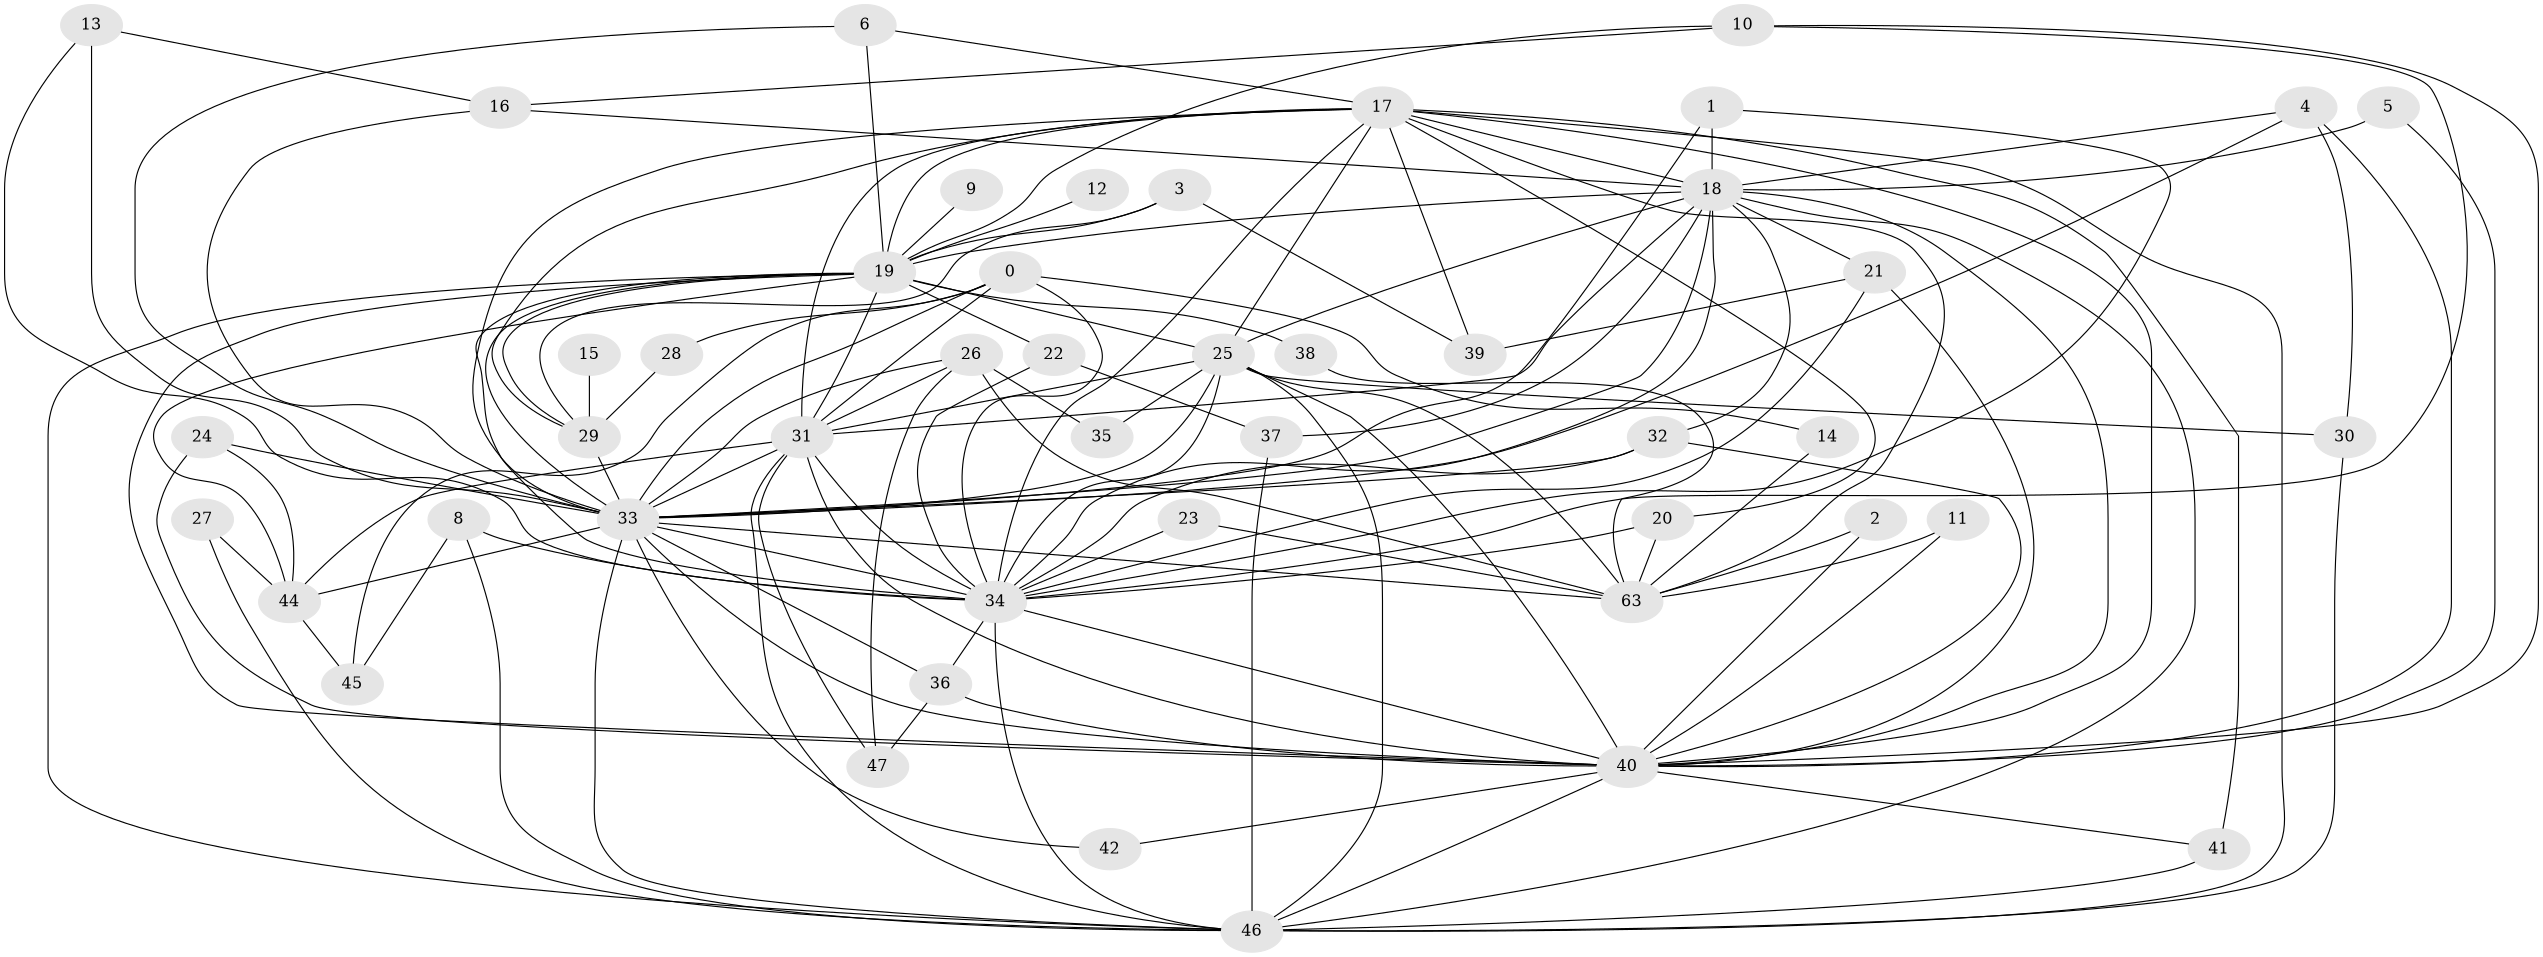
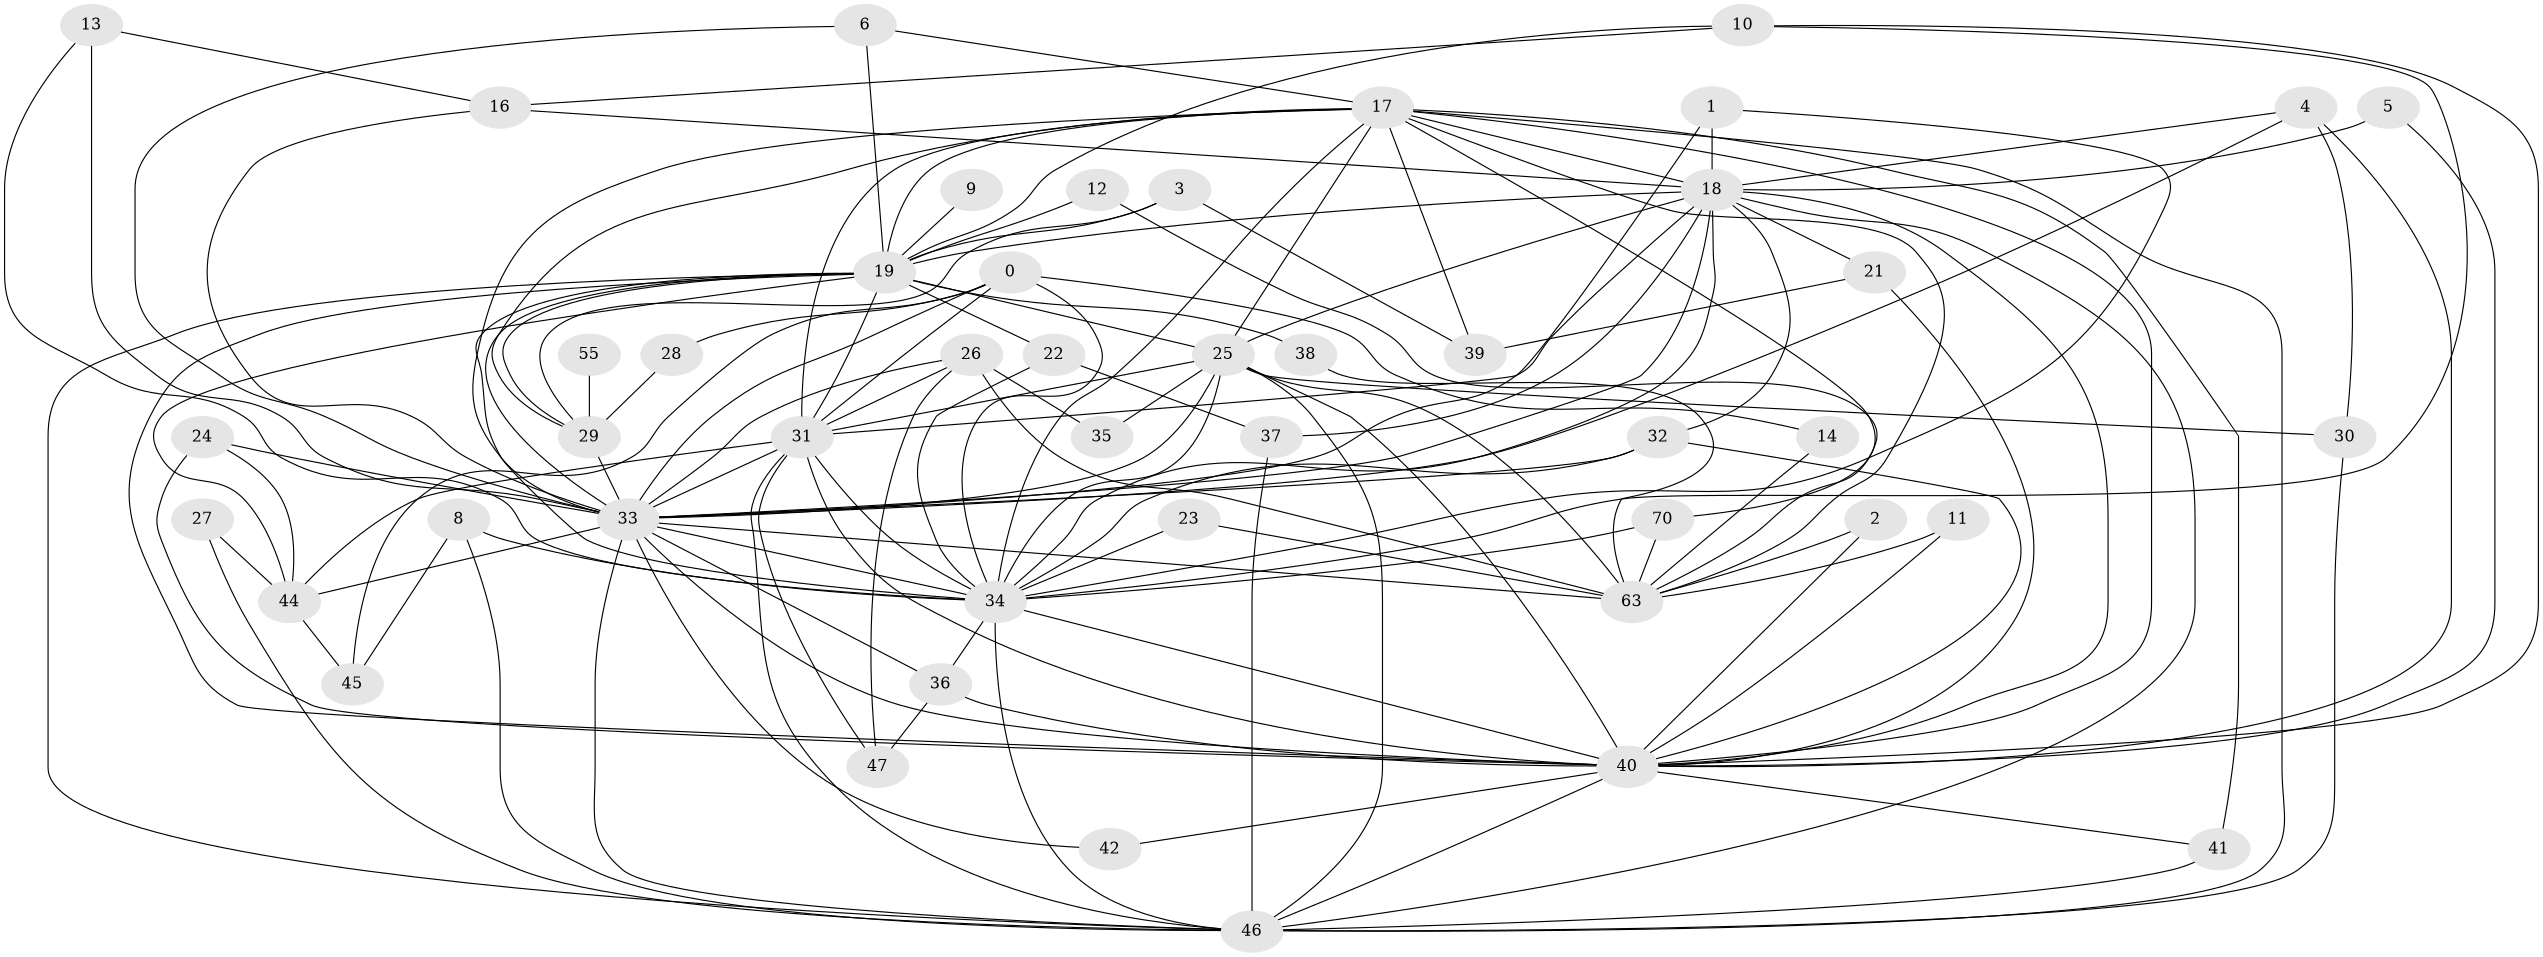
  graph {
    node [color=gray90 style=filled]
    edge [weight=1.0]
    1
    18
    33
    34
    40
    19
    31
    46
    25
    21
    32
    37
    n13 [label=63]
    44
    36
    42
    2
    41
    3
    29
    39
    22
    38
    4
    30
    5
    6
    17
-   20
+   20 [label=70]
    n30 [label=0]
    14
    28
    45
    47
    8
    9
    10
    16
    11
    12
    13
-   15
+   15 [label=55]
    35
    23
    24
    26
    27
    1 -- 18
    1 -- 33
    1 -- 34
    18 -- 33 [weight=2.0]
    18 -- 34
    18 -- 40
    18 -- 19
    18 -- 31
    18 -- 46
    18 -- 25 [weight=2.0]
    18 -- 21
    18 -- 32
    18 -- 37
    33 -- 34 [weight=2.0]
    33 -- 40 [weight=2.0]
    33 -- 46 [weight=3.0]
    33 -- n13 [weight=2.0]
    33 -- 44 [weight=2.0]
    33 -- 36
    33 -- 42 [weight=2.0]
    34 -- 40
    34 -- 46
    34 -- 36
    40 -- 46 [weight=2.0]
    40 -- 42
    40 -- 41
    19 -- 33 [weight=3.0]
    19 -- 34 [weight=2.0]
    19 -- 40
    19 -- 31
    19 -- 46
    19 -- 25 [weight=3.0]
    19 -- 44
    19 -- 29
    19 -- 22
    19 -- 38
    31 -- 33 [weight=3.0]
    31 -- 34
    31 -- 40
    31 -- 46
    31 -- 44
    31 -- 47
    25 -- 33 [weight=2.0]
    25 -- 34
    25 -- 40 [weight=2.0]
    25 -- 31
    25 -- 46
    25 -- n13
    25 -- 30
    25 -- 35
-   21 -- 34
    21 -- 40
    21 -- 39
    32 -- 33
    32 -- 34
    32 -- 40
    37 -- 46
    44 -- 45
    36 -- 40
    36 -- 47
    2 -- 40
    2 -- n13
    41 -- 46
    3 -- 19
    3 -- 29
    3 -- 39
    29 -- 33
    22 -- 34
    22 -- 37
    38 -- n13
    4 -- 18
    4 -- 33
    4 -- 40
    4 -- 30 [weight=2.0]
    30 -- 46
    5 -- 18
    5 -- 40 [weight=2.0]
    6 -- 33
    6 -- 19
    6 -- 17
    17 -- 18
    17 -- 33 [weight=2.0]
    17 -- 34
    17 -- 40 [weight=2.0]
    17 -- 19
    17 -- 31 [weight=2.0]
    17 -- 46 [weight=2.0]
    17 -- 25
    17 -- n13
    17 -- 41
    17 -- 29
    17 -- 39
    17 -- 20
    20 -- 34
    20 -- n13
    n30 -- 33 [weight=2.0]
    n30 -- 34
    n30 -- 31
    n30 -- 14
    n30 -- 28
    n30 -- 45
    14 -- n13
    28 -- 29
    8 -- 34
    8 -- 46
    8 -- 45
    9 -- 19
    10 -- 34
    10 -- 40
    10 -- 19
    10 -- 16
    16 -- 18
    16 -- 33
    11 -- 40
    11 -- n13
    12 -- 19
+   12 -- n13
    13 -- 33
    13 -- 34
    13 -- 16
    15 -- 29
    23 -- 34
    23 -- n13
    24 -- 33
    24 -- 40
    24 -- 44
    26 -- 33 [weight=3.0]
    26 -- 31
    26 -- n13
    26 -- 47
    26 -- 35
    27 -- 46
    27 -- 44
  }
